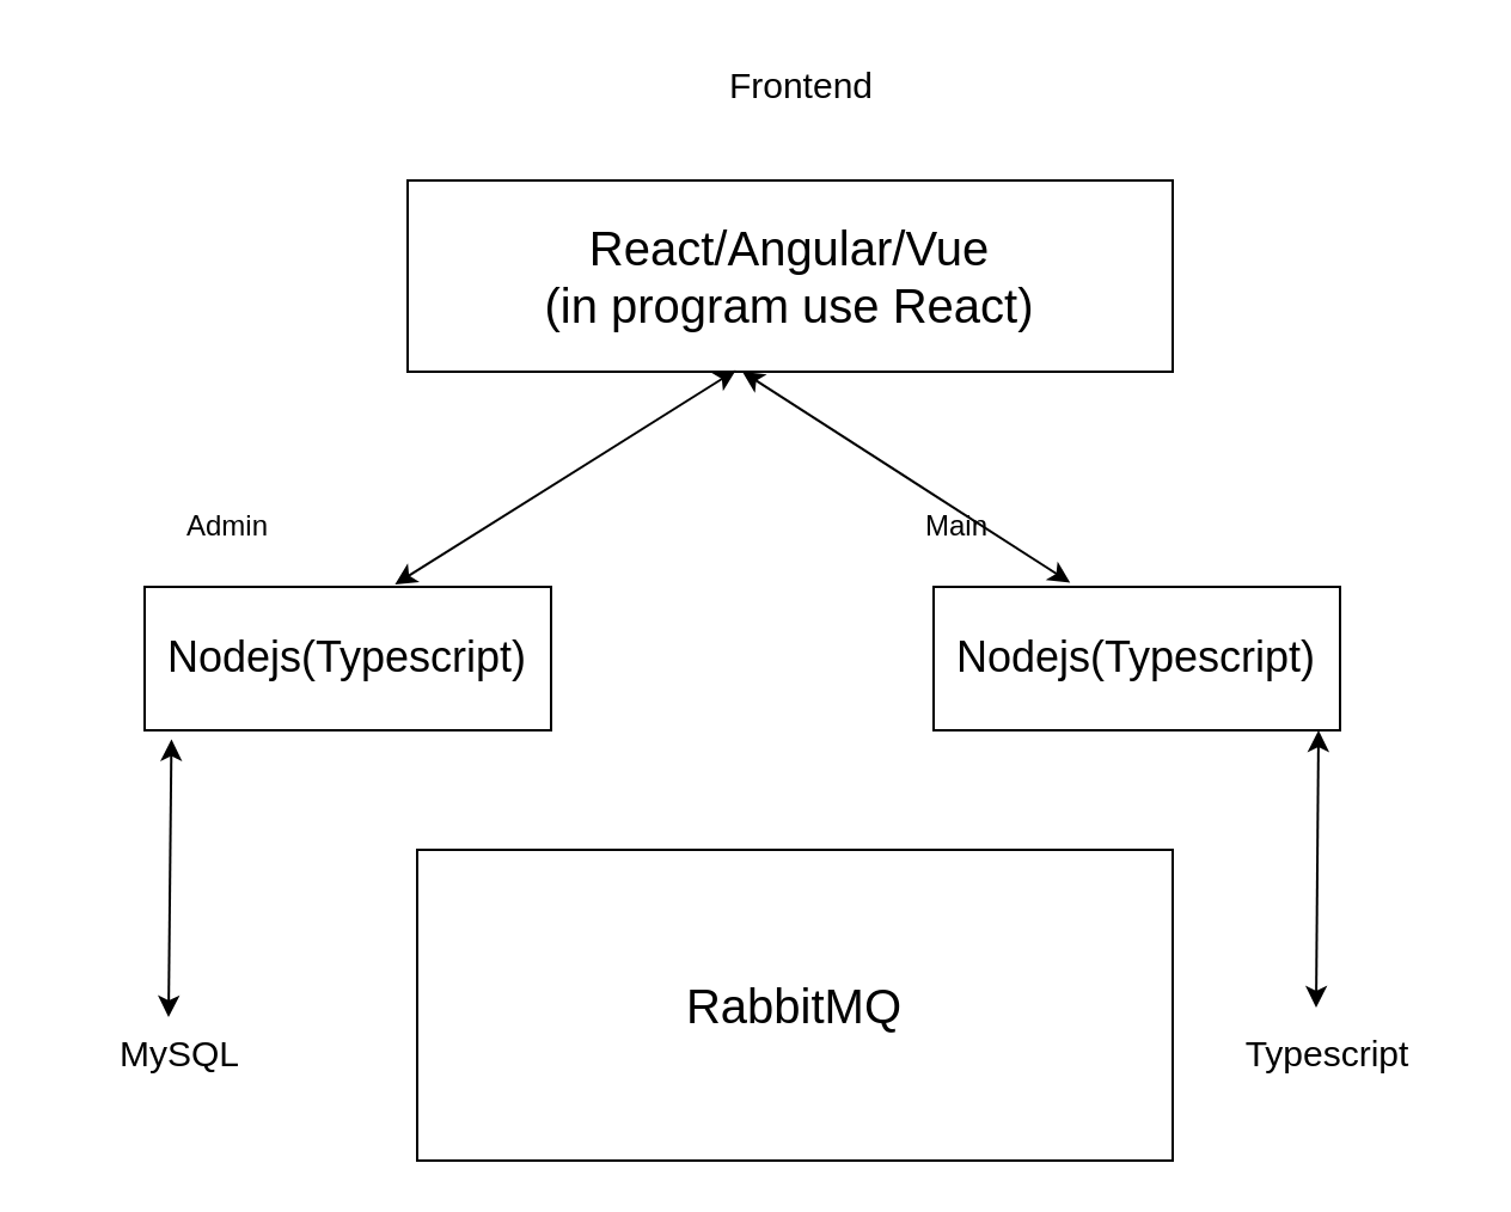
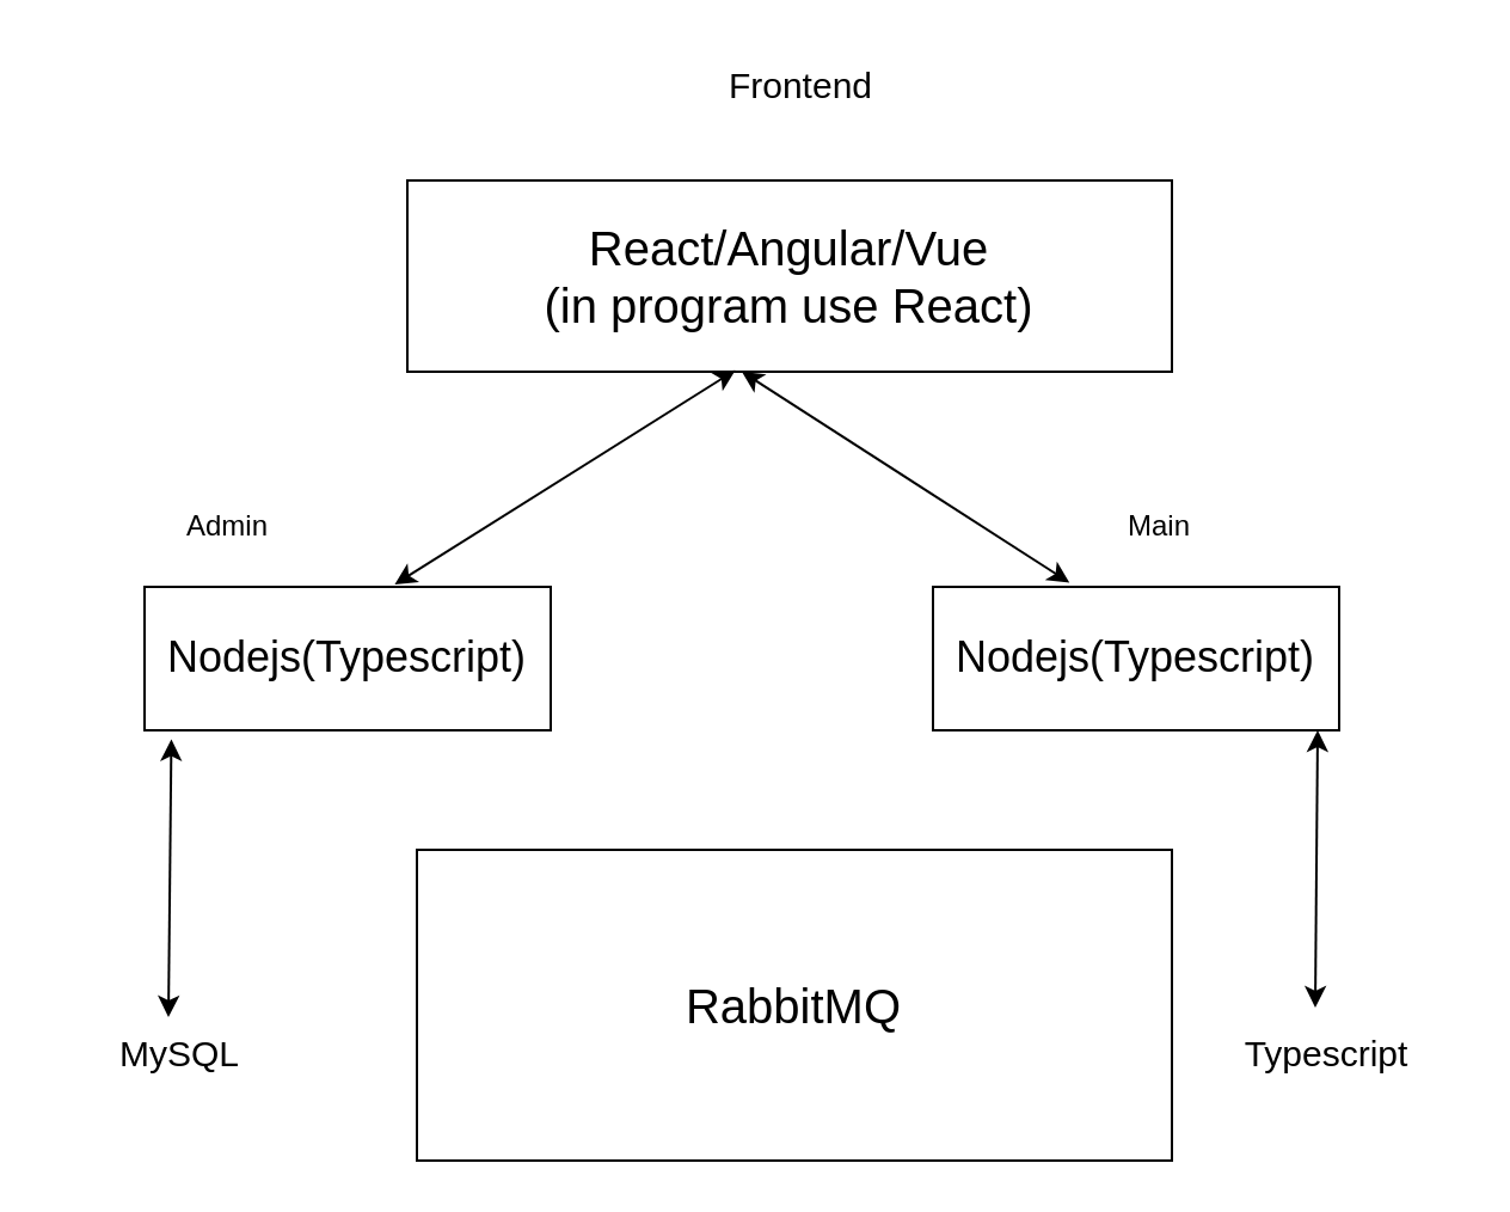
  <mxCell id="0" />
  <mxCell id="1" parent="0" />
  <mxCell id="2" value="React/Angular/Vue&lt;br style=&quot;font-size: 20px;&quot;&gt;(in program use React)" style="rounded=0;whiteSpace=wrap;html=1;fontSize=20;" parent="1" vertex="1"><mxGeometry x="170" y="75" width="320" height="80" as="geometry" /></mxCell>
  <mxCell id="3" value="Nodejs(Typescript)" style="rounded=0;whiteSpace=wrap;html=1;fontSize=18;" parent="1" vertex="1"><mxGeometry x="60" y="245" width="170" height="60" as="geometry" /></mxCell>
  <mxCell id="4" value="Nodejs(Typescript)" style="rounded=0;whiteSpace=wrap;html=1;fontSize=18;" parent="1" vertex="1"><mxGeometry x="390" y="245" width="170" height="60" as="geometry" /></mxCell>
  <mxCell id="5" value="RabbitMQ" style="rounded=0;whiteSpace=wrap;html=1;fontSize=20;" parent="1" vertex="1"><mxGeometry x="174" y="355" width="316" height="130" as="geometry" /></mxCell>
  <mxCell id="6" value="" style="endArrow=classic;startArrow=classic;html=1;rounded=0;entryX=0.066;entryY=1.063;entryDx=0;entryDy=0;entryPerimeter=0;" parent="1" target="3" edge="1"><mxGeometry width="50" height="50" relative="1" as="geometry"><mxPoint x="70" y="425" as="sourcePoint" /><mxPoint x="350" y="245" as="targetPoint" /></mxGeometry></mxCell>
  <mxCell id="7" value="" style="endArrow=classic;startArrow=classic;html=1;rounded=0;entryX=0.066;entryY=1.063;entryDx=0;entryDy=0;entryPerimeter=0;" parent="1" edge="1"><mxGeometry width="50" height="50" relative="1" as="geometry"><mxPoint x="550" y="421" as="sourcePoint" /><mxPoint x="551" y="305" as="targetPoint" /></mxGeometry></mxCell>
  <mxCell id="8" value="Frontend" style="text;strokeColor=none;align=center;fillColor=none;html=1;verticalAlign=middle;whiteSpace=wrap;rounded=0;fontSize=15;" parent="1" vertex="1"><mxGeometry x="280" y="20" width="110" height="30" as="geometry" /></mxCell>
  <mxCell id="9" value="MySQL" style="text;strokeColor=none;align=center;fillColor=none;html=1;verticalAlign=middle;whiteSpace=wrap;rounded=0;fontSize=15;" parent="1" vertex="1"><mxGeometry x="20" y="425" width="110" height="30" as="geometry" /></mxCell>
  <mxCell id="10" value="Admin" style="text;strokeColor=none;align=center;fillColor=none;html=1;verticalAlign=middle;whiteSpace=wrap;rounded=0;" parent="1" vertex="1"><mxGeometry x="40" y="205" width="110" height="30" as="geometry" /></mxCell>
- <mxCell id="11" value="Main" style="text;strokeColor=none;align=center;fillColor=none;html=1;verticalAlign=middle;whiteSpace=wrap;rounded=0;" parent="1" vertex="1"><mxGeometry x="345" y="205" width="110" height="30" as="geometry" /></mxCell>
+ <mxCell id="11" value="Main" style="text;strokeColor=none;align=center;fillColor=none;html=1;verticalAlign=middle;whiteSpace=wrap;rounded=0;" parent="1" vertex="1"><mxGeometry x="430" y="205" width="110" height="30" as="geometry" /></mxCell>
  <mxCell id="12" value="" style="endArrow=classic;startArrow=classic;html=1;rounded=0;exitX=0.616;exitY=-0.017;exitDx=0;exitDy=0;exitPerimeter=0;entryX=0.429;entryY=0.992;entryDx=0;entryDy=0;entryPerimeter=0;" parent="1" source="3" target="2" edge="1"><mxGeometry width="50" height="50" relative="1" as="geometry"><mxPoint x="300" y="295" as="sourcePoint" /><mxPoint x="350" y="245" as="targetPoint" /></mxGeometry></mxCell>
  <mxCell id="13" value="" style="endArrow=classic;startArrow=classic;html=1;rounded=0;exitX=0.336;exitY=-0.03;exitDx=0;exitDy=0;exitPerimeter=0;" parent="1" source="4" edge="1"><mxGeometry width="50" height="50" relative="1" as="geometry"><mxPoint x="175" y="254" as="sourcePoint" /><mxPoint x="310" y="155" as="targetPoint" /></mxGeometry></mxCell>
  <mxCell id="14" value="Typescript" style="text;strokeColor=none;align=center;fillColor=none;html=1;verticalAlign=middle;whiteSpace=wrap;rounded=0;fontSize=15;" parent="1" vertex="1"><mxGeometry x="500" y="425" width="110" height="30" as="geometry" /></mxCell>
